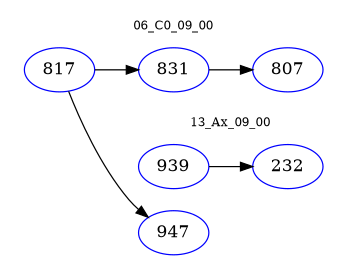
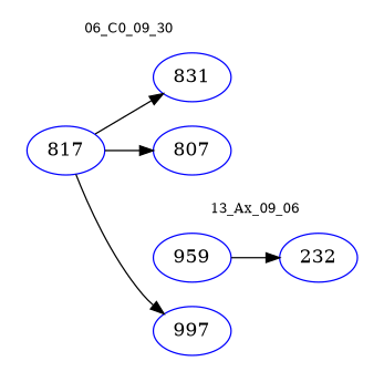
  digraph {
    rankdir=LR
    node [color=blue]
    edge [color=black]
-   n1 [label=939]
+   n1 [label=959]
    n2 [label=232]
-   n3 [label=947]
+   n3 [label=997]
    n4 [label=817]
    n5 [label=807]
    n6 [label=831]
    subgraph cluster_1 {
      color=white
      fontsize=10
-     label="13_Ax_09_00"
+     label="13_Ax_09_06"
      n1
      n2
      n3
    }
    subgraph cluster_2 {
      color=white
      fontsize=10
-     label="06_C0_09_00"
+     label="06_C0_09_30"
      n4
      n5
      n6
    }
    n1 -> n2
    n4 -> n3
-   n6 -> n5
+   n4 -> n5
    n4 -> n6
  }
